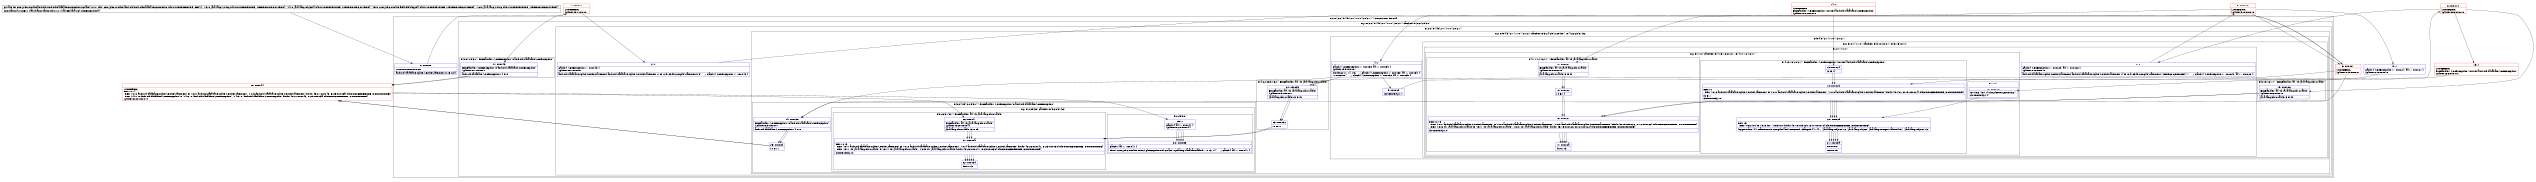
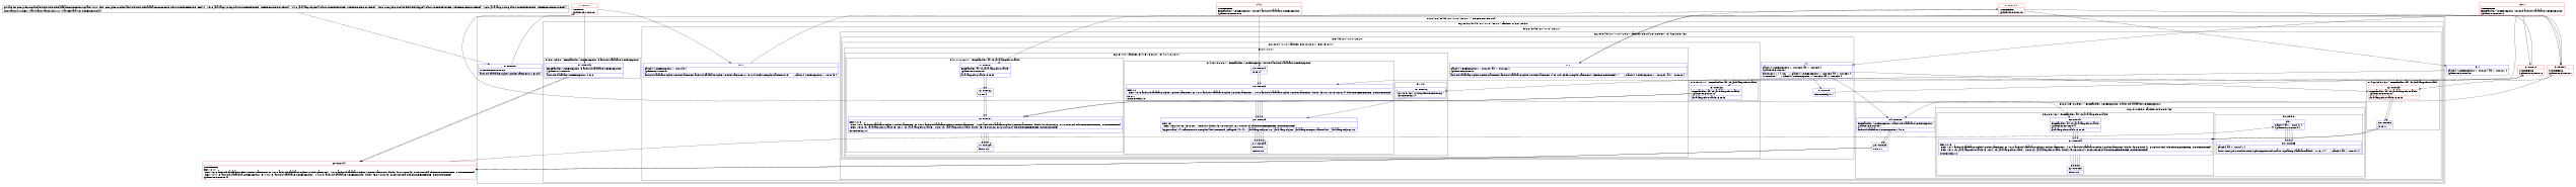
  digraph {
    node [color=blue shape=record]
    n1 [label="{10\:\ 0x001c|int r5 = (int) r4.simpleQueryForLong()\lcloseQuietly(r4)\l}"]
    n2 [label="{13\:\ 0x0024|r0 = r4\l}"]
    n3 [label="{18\:\ 0x002b|PHI: r0 \l  PHI: (r0v6 android.database.sqlite.SQLiteStatement) = (r0v0 android.database.sqlite.SQLiteStatement), (r0v8 android.database.sqlite.SQLiteStatement) binds: [B:19:?, B:13:0x0024] A[DONT_GENERATE, DONT_INLINE]\l|r5 = 1\lcloseQuietly(r0)\l}"]
    n4 [label="{20\:\ 0x002f|PHI: r5 \l  PHI: (r5v2 int) = (r5v3 int), (r5v5 int) binds: [B:18:0x002b, B:10:0x001c] A[DONT_GENERATE, DONT_INLINE]\l|logger.trace(\"\{\} statement is compiled and executed, changed \{\}: \{\}\", (java.lang.Object) r6, (java.lang.Object) java.lang.Integer.valueOf(r5), (java.lang.Object) r3)\l}"]
    n5 [label="{21\:\ 0x003a|RETURN\l|return r5\l}"]
    n6 [label="{11\:\ 0x0021|ExcHandler: all (th java.lang.Throwable)\lSplitter:B:8:0x0018\l|java.lang.Throwable r3 = th\l}"]
    n7 [label="{12\:\ 0x0022|r0 = r4\l}"]
    n8 [label="{16\:\ 0x0027|PHI: r0 r3 \l  PHI: (r0v7 android.database.sqlite.SQLiteStatement) = (r0v0 android.database.sqlite.SQLiteStatement), (r0v9 android.database.sqlite.SQLiteStatement) binds: [B:15:0x0026, B:12:0x0022] A[DONT_GENERATE, DONT_INLINE]\l  PHI: (r3v6 'th' java.lang.Throwable) = (r3v7 'th' java.lang.Throwable), (r3v8 'th' java.lang.Throwable) binds: [B:15:0x0026, B:12:0x0022] A[DONT_GENERATE, DONT_INLINE]\l|closeQuietly(r0)\l}"]
    n9 [label="{17\:\ 0x002a|throw r3\l}"]
    n10 [label="{7\:\ ?|Catch:\{ SQLException \-\> 0x002b, all \-\> 0x0026 \}\lSplitter:B:6:0x0010\l|android.database.sqlite.SQLiteStatement android.database.sqlite.SQLiteStatement r4 = r2.f183db.compileStatement(\"SELECT CHANGES()\")     \/\/ Catch:\{ SQLException \-\> 0x002b, all \-\> 0x0026 \}\l}"]
    n11 [label="{15\:\ 0x0026|ExcHandler: all (th java.lang.Throwable)\lSplitter:B:6:0x0010\l|java.lang.Throwable r3 = th\l}"]
    n12 [label="{4\:\ ?|Catch:\{ SQLException \-\> 0x003e, all \-\> 0x003b \}\lSplitter:B:3:0x0007\l|bindArgs(r1, r4, r5)     \/\/ Catch:\{ SQLException \-\> 0x003e, all \-\> 0x003b \}\lr1.execute()     \/\/ Catch:\{ SQLException \-\> 0x003e, all \-\> 0x003b \}\l}"]
    n13 [label="{5\:\ 0x000d|closeQuietly(r1)\l}"]
    n14 [label="{29\:\ ?|Catch:\{ all \-\> 0x0041 \}\lSplitter:B:28:0x0044\l}"]
    n15 [label="{30\:\ 0x0059|Catch:\{ all \-\> 0x0041 \}\l|throw com.j256.ormlite.misc.SqlExceptionUtil.create(\"updating database failed: \" + r3, r4)     \/\/ Catch:\{ all \-\> 0x0041 \}\l}"]
    n16 [label="{26\:\ 0x0041|ExcHandler: all (th java.lang.Throwable)\lSplitter:B:28:0x0044\l|java.lang.Throwable r3 = th\l}"]
    n17 [label="{31\:\ 0x005a|PHI: r0 r3 \l  PHI: (r0v1 android.database.sqlite.SQLiteStatement) = (r0v2 android.database.sqlite.SQLiteStatement), (r0v4 android.database.sqlite.SQLiteStatement) binds: [B:26:0x0041, B:23:0x003c] A[DONT_GENERATE, DONT_INLINE]\l  PHI: (r3v1 'th' java.lang.Throwable) = (r3v4 'th' java.lang.Throwable), (r3v5 'th' java.lang.Throwable) binds: [B:26:0x0041, B:23:0x003c] A[DONT_GENERATE, DONT_INLINE]\l|closeQuietly(r0)\l}"]
    n18 [label="{32\:\ 0x005d|throw r3\l}"]
    n19 [label="{24\:\ 0x003e|ExcHandler: SQLException (e android.database.SQLException)\lSplitter:B:3:0x0007\l|android.database.SQLException r4 = e\l}"]
    n20 [label="{25\:\ 0x003f|r0 = r1\l}"]
-   n21 [label="{22\:\ 0x003b|ExcHandler: all (th java.lang.Throwable)\lSplitter:B:3:0x0007\l|java.lang.Throwable r3 = th\l}"]
+   n21 [color=red label="{22\:\ 0x003b|ExcHandler: all (th java.lang.Throwable)\lSplitter:B:3:0x0007\l|java.lang.Throwable r3 = th\l}"]
    n22 [label="{23\:\ 0x003c|r0 = r1\l}"]
    n23 [label="{2\:\ ?|Catch:\{ SQLException \-\> 0x0043 \}\lSplitter:B:1:0x0001\l|android.database.sqlite.SQLiteStatement android.database.sqlite.SQLiteStatement r1 = r2.f183db.compileStatement(r3)     \/\/ Catch:\{ SQLException \-\> 0x0043 \}\l}"]
    n24 [label="{27\:\ 0x0043|ExcHandler: SQLException (e android.database.SQLException)\lSplitter:B:1:0x0001\l|android.database.SQLException r4 = e\l}"]
    n25 [label="{0\:\ 0x0000|MTH_ENTER_BLOCK\l|android.database.sqlite.SQLiteStatement r0 = null\l}"]
    n26 [color=red label="{8\:\ 0x0018|SYNTHETIC\lSplitter:B:8:0x0018\l}"]
    n27 [color=red label="{6\:\ 0x0010|SYNTHETIC\lSplitter:B:6:0x0010\l}"]
    n28 [color=red label="{28\:\ 0x0044|SYNTHETIC\lPHI: r0 r4 \l  PHI: (r0v2 android.database.sqlite.SQLiteStatement) = (r0v0 android.database.sqlite.SQLiteStatement), (r0v3 android.database.sqlite.SQLiteStatement) binds: [B:27:0x0043, B:25:0x003f] A[DONT_GENERATE, DONT_INLINE]\l  PHI: (r4v1 'e' android.database.SQLException) = (r4v2 'e' android.database.SQLException), (r4v3 'e' android.database.SQLException) binds: [B:27:0x0043, B:25:0x003f] A[DONT_GENERATE, DONT_INLINE]\lSplitter:B:28:0x0044\l}"]
    n29 [color=red label="{3\:\ 0x0007|SYNTHETIC\lSplitter:B:3:0x0007\l}"]
-   n30 [color=red label="{1\:\ 0x0001|SYNTHETIC\lSplitter:B:1:0x0001\l}"]
+   n30 [color=red label="{1\:\ 0x0001|METHOD\lSplitter:B:1:0x0001\l}"]
    n31 [color=red label="{19\:\ ?|SYNTHETIC\lExcHandler: SQLException (unused android.database.SQLException)\lSplitter:B:6:0x0010\l}"]
    n32 [label="{9\:\ ?|Catch:\{ SQLException \-\> 0x0024, all \-\> 0x0021 \}\lSplitter:B:8:0x0018\l}"]
    n33 [color=red label="{14\:\ ?|SYNTHETIC\lExcHandler: SQLException (unused android.database.SQLException)\lSplitter:B:8:0x0018\l}"]
    n34 [label="{private int com.j256.ormlite.android.AndroidDatabaseConnection.update((r2v0 'this' com.j256.ormlite.android.AndroidDatabaseConnection A[IMMUTABLE_TYPE, THIS]), (r3v0 java.lang.String A[IMMUTABLE_TYPE, METHOD_ARGUMENT]), (r4v0 java.lang.Object[] A[IMMUTABLE_TYPE, METHOD_ARGUMENT]), (r5v0 com.j256.ormlite.field.FieldType[] A[IMMUTABLE_TYPE, METHOD_ARGUMENT]), (r6v0 java.lang.String A[IMMUTABLE_TYPE, METHOD_ARGUMENT]))  | Annotation[SYSTEM, dalvik.annotation.Throws, \{value=[java.sql.SQLException]\}]\l}" color=""]
    subgraph cluster_1 {
      label="R(2:0|(2:2|(5:4|5|(2:7|(1:10))|20|21))) | DECL_VAR: int null\l"
      n25
      subgraph cluster_2 {
        label="Try: R(2:2|(5:4|5|(2:7|(1:10))|20|21)) catches: R(3:27|29|30)"
        subgraph cluster_3 {
          label="R(2:2|(5:4|5|(2:7|(1:10))|20|21))"
          n23
          subgraph cluster_4 {
            label="Try: R(5:4|5|(2:7|(1:10))|20|21) catches: R(3:24|25|(2:29|30)), R(4:22|23|31|32)"
            subgraph cluster_5 {
              label="R(5:4|5|(2:7|(1:10))|20|21)"
              n12
              n13
              subgraph cluster_6 {
                label="Try: R(2:7|(1:10)) catches: R(3:18|20|21), R(3:15|16|17)"
                subgraph cluster_7 {
                  label="R(2:7|(1:10))"
                  n10
                  subgraph cluster_8 {
                    label="Try: R(1:10) catches: R(4:13|18|20|21), R(4:11|12|16|17)"
                    subgraph cluster_9 {
                      label="R(1:10)"
                      n1
                    }
                    subgraph cluster_10 {
                      label="R(4:13|18|20|21) | ExcHandler: SQLException (unused android.database.SQLException)\l"
                      n2
                      n3
                      n4
                      n5
                    }
                    subgraph cluster_11 {
                      label="R(4:11|12|16|17) | ExcHandler: all (th java.lang.Throwable)\l"
                      n6
                      n7
                      n8
                      n9
                    }
                  }
                }
                subgraph cluster_12 {
                  label="R(3:15|16|17) | ExcHandler: all (th java.lang.Throwable)\l"
                  n11
                }
                subgraph cluster_13 {
                  label="R(3:18|20|21) | ExcHandler: SQLException (unused android.database.SQLException)\l"
                }
              }
            }
            subgraph cluster_14 {
              label="R(3:24|25|(2:29|30)) | ExcHandler: SQLException (e android.database.SQLException)\l"
              n19
              n20
              subgraph cluster_15 {
                label="Try: R(2:29|30) catches: R(3:26|31|32)"
                subgraph cluster_16 {
                  label="R(2:29|30)"
                  n14
                  n15
                }
                subgraph cluster_17 {
                  label="R(3:26|31|32) | ExcHandler: all (th java.lang.Throwable)\l"
                  n16
                  n17
                  n18
                }
              }
            }
            subgraph cluster_18 {
              label="R(4:22|23|31|32) | ExcHandler: all (th java.lang.Throwable)\l"
              n21
              n22
            }
          }
        }
        subgraph cluster_19 {
          label="R(3:27|29|30) | ExcHandler: SQLException (e android.database.SQLException)\l"
          n24
        }
      }
    }
    subgraph cluster_20 {
      label="R(3:27|29|30) | ExcHandler: SQLException (e android.database.SQLException)\l"
    }
    subgraph cluster_21 {
      label="R(3:24|25|(2:29|30)) | ExcHandler: SQLException (e android.database.SQLException)\l"
      subgraph cluster_22 {
        label="Try: R(2:29|30) catches: R(3:26|31|32)"
        subgraph cluster_23 {
          label="R(2:29|30)"
        }
        subgraph cluster_24 {
          label="R(3:26|31|32) | ExcHandler: all (th java.lang.Throwable)\l"
        }
      }
    }
    subgraph cluster_25 {
      label="R(3:18|20|21) | ExcHandler: SQLException (unused android.database.SQLException)\l"
    }
    subgraph cluster_26 {
      label="R(4:13|18|20|21) | ExcHandler: SQLException (unused android.database.SQLException)\l"
    }
    subgraph cluster_27 {
      label="R(4:11|12|16|17) | ExcHandler: all (th java.lang.Throwable)\l"
    }
    subgraph cluster_28 {
      label="R(4:22|23|31|32) | ExcHandler: all (th java.lang.Throwable)\l"
    }
    subgraph cluster_29 {
      label="R(3:15|16|17) | ExcHandler: all (th java.lang.Throwable)\l"
    }
    subgraph cluster_30 {
      label="R(3:26|31|32) | ExcHandler: all (th java.lang.Throwable)\l"
    }
    n1 -> n4
    n2 -> n3
    n2 -> n3
    n3 -> n4
    n3 -> n4
    n3 -> n4
    n3 -> n4
    n4 -> n5
    n4 -> n5
    n4 -> n5
    n4 -> n5
    n4 -> n5
    n6 -> n7
    n6 -> n7
    n7 -> n8
    n7 -> n8
    n8 -> n9
    n8 -> n9
    n8 -> n9
    n8 -> n9
    n10 -> n26
    n11 -> n8
    n11 -> n8
    n12 -> n13
    n12 -> n19
    n12 -> n21
    n13 -> n27
    n14 -> n15
    n14 -> n15
    n14 -> n15
    n14 -> n15
    n16 -> n17
    n16 -> n17
    n16 -> n17
    n17 -> n18
    n17 -> n18
    n17 -> n18
    n17 -> n18
    n17 -> n18
    n19 -> n20
    n19 -> n20
    n20 -> n28
    n20 -> n28
    n21 -> n22
    n21 -> n22
    n22 -> n17
    n22 -> n17
    n23 -> n29
    n24 -> n28
    n24 -> n28
    n25 -> n30
    n26 -> n6
    n26 -> n29
    n26 -> n32
    n27 -> n10
    n27 -> n11
-   n27 -> n31
+   n31 -> n27
    n28 -> n14
-   n28 -> n16
+   n30 -> n16
    n29 -> n12
    n29 -> n19
    n29 -> n21
    n30 -> n23
    n30 -> n24
    n31 -> n3
    n32 -> n1
    n33 -> n2
    n34 -> n25
  }
